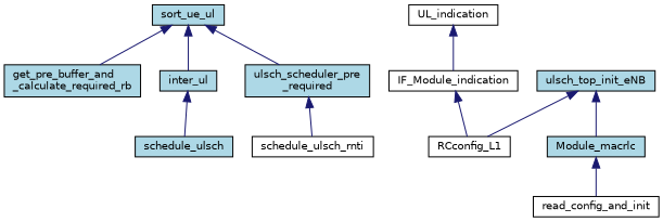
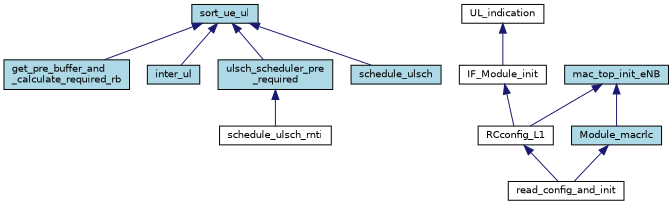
  digraph {
    rankdir=TB
    node [color=black fillcolor=lightblue fontname=Helvetica fontsize=10 shape=record style=filled]
    edge [color=midnightblue dir=back fontname=Helvetica fontsize=10 labelfontname=Helvetica labelfontsize=10 style=solid]
    n1 [fontcolor=black height=0.2 label=sort_ue_ul width=0.4]
    n2 [height=0.2 label="get_pre_buffer_and\l_calculate_required_rb" width=0.4]
    n3 [height=0.2 label=inter_ul width=0.4]
    n4 [height=0.2 label="ulsch_scheduler_pre\l_required" width=0.4]
    n5 [height=0.2 label=schedule_ulsch width=0.4]
    n6 [fillcolor=white height=0.2 label=schedule_ulsch_rnti width=0.4]
    n7 [fillcolor=white height=0.2 label=UL_indication width=0.4]
-   n8 [fillcolor=white height=0.2 label=IF_Module_indication width=0.4]
+   n8 [fillcolor=white height=0.2 label=IF_Module_init width=0.4]
    n9 [fillcolor=white height=0.2 label=RCconfig_L1 width=0.4]
-   n10 [height=0.2 label=ulsch_top_init_eNB width=0.4]
+   n10 [height=0.2 label=mac_top_init_eNB width=0.4]
    n11 [height=0.2 label=Module_macrlc width=0.4]
    n12 [fillcolor=white height=0.2 label=read_config_and_init width=0.4]
    n1 -> n2
    n1 -> n3
    n1 -> n4
-   n3 -> n5
+   n1 -> n5
    n4 -> n6
    n7 -> n8
    n8 -> n9
+   n9 -> n12
    n10 -> n9
    n10 -> n11
    n11 -> n12
  }
